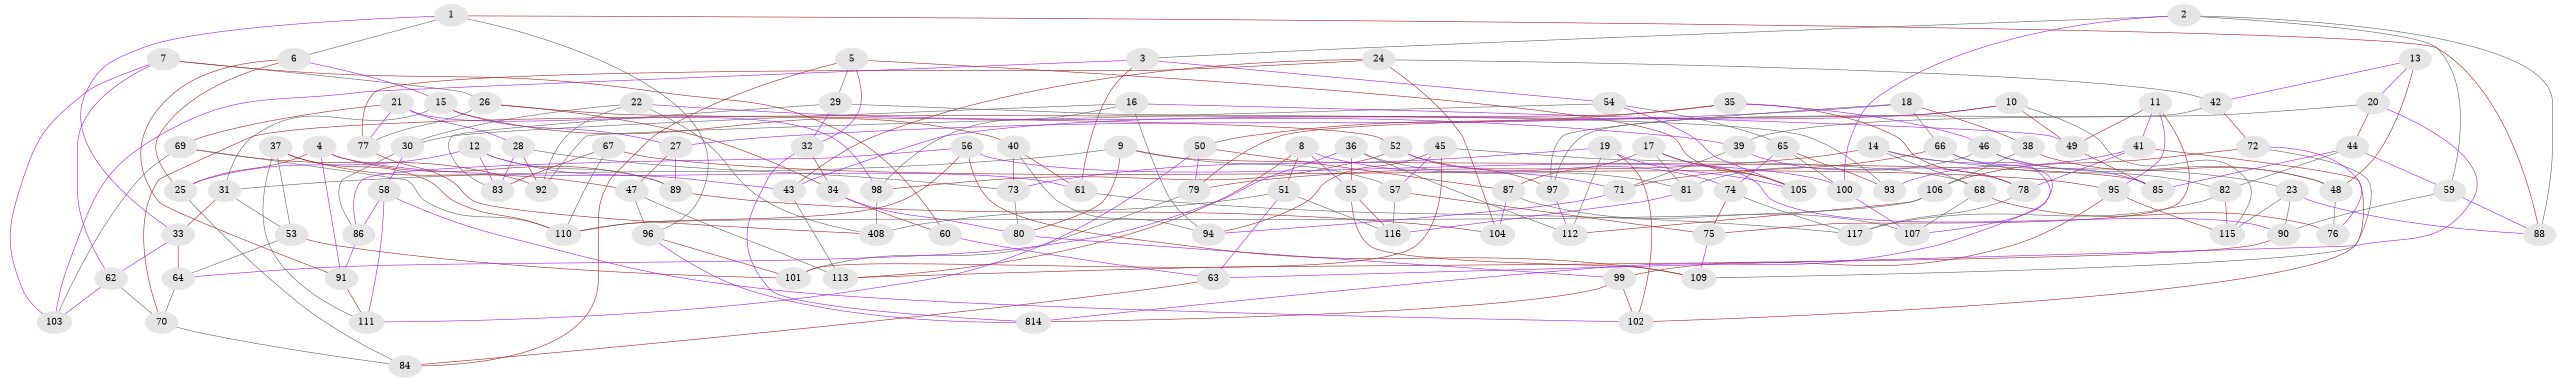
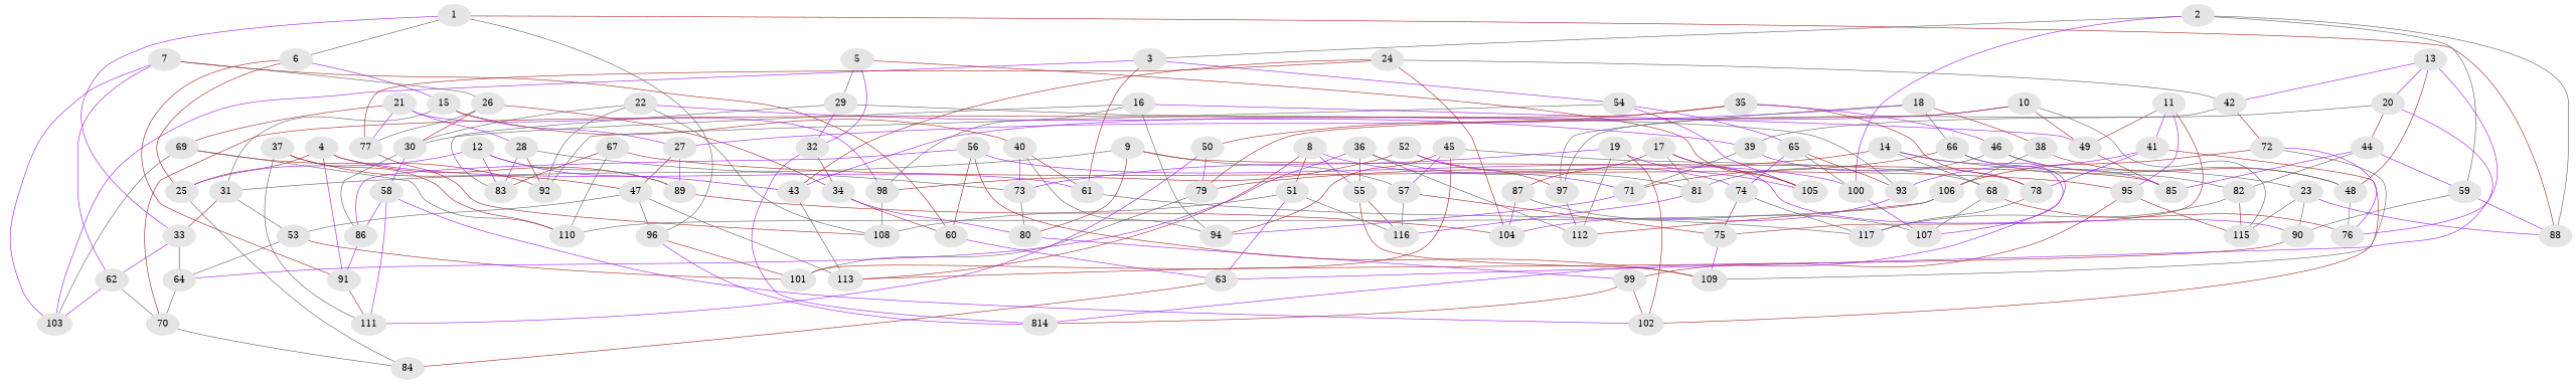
  graph {
    node [color=gray90 style=filled]
    edge [color=brown]
    1
    6
    33
    88
    96
    25
    91
    15
    62
    64
    n11 [label=814]
    101
    2
    3
    59
    100
    54
    61
    103
    90
    107
    105
    92
    65
    117
    4
    89
    84
    104
    111
    5
    29
    32
    83
    93
    34
    31
    27
    40
    7
    26
    60
    77
    52
    63
    70
    8
    51
    55
    71
    113
-   108 [label=408]
+   108
    116
    109
    94
    9
    57
    80
    85
    53
    75
    99
    10
    43
    49
    79
    115
    11
    41
    95
    102
    78
    12
    13
    20
    42
    48
    76
    39
    44
    97
    72
    14
    23
    68
    47
    73
    16
    30
    98
    58
    86
    17
    81
    87
    18
    38
    66
    106
    82
    112
    19
    21
    28
    69
    110
    22
    24
    74
    35
    46
    50
    36
    37
    67
    45
    56
    1 -- 6 [color=gray40]
    1 -- 33 [color=purple]
    1 -- 88
    1 -- 96 [color=gray40]
    6 -- 25
    6 -- 91
    6 -- 15 [color=purple]
    33 -- 62 [color=purple]
    33 -- 64
    96 -- n11 [color=purple]
    96 -- 101
    25 -- 84 [color=gray40]
    91 -- 111
    15 -- 31 [color=gray40]
    15 -- 27 [color=purple]
    15 -- 40
    62 -- 103 [color=purple]
    62 -- 70 [color=gray40]
    64 -- 70 [color=gray40]
    2 -- 88 [color=gray40]
    2 -- 3 [color=gray40]
    2 -- 59 [color=gray40]
    2 -- 100 [color=purple]
    3 -- 54 [color=purple]
    3 -- 61
    3 -- 103 [color=purple]
    59 -- 88 [color=purple]
    59 -- 90 [color=gray40]
    100 -- 107 [color=purple]
    54 -- 105 [color=purple]
    54 -- 92 [color=gray40]
-   54 -- 65 [color=gray40]
+   54 -- 65 [color=purple]
    61 -- 117 [color=gray40]
    90 -- 113
    65 -- 100 [color=gray40]
    65 -- 93
    65 -- 74 [color=purple]
    4 -- 25
    4 -- 91 [color=purple]
    4 -- 61 [color=purple]
    4 -- 89
    89 -- 104
    5 -- 105
-   5 -- 84
    5 -- 29 [color=gray40]
    5 -- 32 [color=purple]
    29 -- 32 [color=purple]
    29 -- 83 [color=gray40]
    29 -- 93 [color=gray40]
    32 -- n11 [color=purple]
    32 -- 34
+   93 -- 104 [color=purple]
    34 -- 60
    34 -- 80 [color=purple]
    31 -- 33
    31 -- 53 [color=gray40]
    27 -- 89 [color=purple]
    27 -- 47
    40 -- 61
    40 -- 94 [color=gray40]
    40 -- 73 [color=purple]
    7 -- 62 [color=purple]
    7 -- 103 [color=purple]
    7 -- 26 [color=gray40]
    7 -- 60
    26 -- 34
    26 -- 77 [color=gray40]
-   26 -- 52
+   26 -- 30
    60 -- 63 [color=purple]
    77 -- 108
    52 -- 97
    52 -- 98
    52 -- 74 [color=purple]
    63 -- 84
    70 -- 84 [color=gray40]
    8 -- 51
    8 -- 55 [color=purple]
    8 -- 71 [color=purple]
    8 -- 113
    51 -- 63 [color=purple]
    51 -- 108 [color=gray40]
    51 -- 116 [color=gray40]
    55 -- 116
    55 -- 109
    71 -- 94 [color=purple]
    9 -- 31 [color=gray40]
    9 -- 57 [color=gray40]
    9 -- 80
    9 -- 85
    57 -- 116 [color=gray40]
    57 -- 75
    80 -- 99 [color=purple]
    53 -- 64 [color=gray40]
    53 -- 101
    75 -- 109 [color=purple]
    99 -- n11
    99 -- 102
    10 -- 43 [color=purple]
    10 -- 49
    10 -- 79
    10 -- 115 [color=gray40]
    43 -- 113 [color=gray40]
    49 -- 85
    79 -- 101 [color=gray40]
    11 -- 75
    11 -- 49
    11 -- 41 [color=purple]
    11 -- 95 [color=purple]
    41 -- 93 [color=purple]
    41 -- 102
    41 -- 78 [color=purple]
    95 -- 99
    95 -- 115
    78 -- 117 [color=gray40]
    12 -- 25 [color=purple]
    12 -- 89 [color=gray40]
    12 -- 83 [color=purple]
    12 -- 43 [color=purple]
    13 -- 20 [color=purple]
    13 -- 42 [color=purple]
    13 -- 48
+   13 -- 76 [color=purple]
    20 -- 63 [color=purple]
    20 -- 39 [color=gray40]
    20 -- 44
    42 -- 97 [color=gray40]
    42 -- 72
    48 -- 76 [color=gray40]
    39 -- 71 [color=gray40]
    39 -- 78 [color=purple]
    44 -- 59 [color=purple]
    44 -- 85 [color=purple]
    44 -- 82 [color=gray40]
    97 -- 112 [color=purple]
    72 -- 109 [color=gray40]
    72 -- 76 [color=purple]
    72 -- 106
    14 -- n11 [color=purple]
    14 -- 79
    14 -- 23 [color=gray40]
    14 -- 68 [color=gray40]
    23 -- 88 [color=purple]
    23 -- 90 [color=gray40]
    23 -- 115 [color=gray40]
    68 -- 107 [color=gray40]
    68 -- 76
    47 -- 96 [color=gray40]
    47 -- 113 [color=gray40]
    73 -- 80 [color=gray40]
    16 -- 94 [color=gray40]
    16 -- 49 [color=purple]
    16 -- 30 [color=gray40]
    16 -- 98 [color=gray40]
    30 -- 58 [color=purple]
    30 -- 86 [color=gray40]
    98 -- 108 [color=gray40]
    58 -- 111 [color=purple]
    58 -- 102 [color=purple]
    58 -- 86 [color=purple]
    86 -- 91 [color=purple]
    17 -- 90 [color=purple]
    17 -- 105
    17 -- 81 [color=gray40]
    17 -- 87
    81 -- 116 [color=purple]
    87 -- 107 [color=gray40]
    87 -- 104 [color=purple]
    18 -- 27 [color=purple]
    18 -- 97 [color=gray40]
    18 -- 38
    18 -- 66 [color=gray40]
    38 -- 48
    38 -- 106 [color=gray40]
    66 -- 107 [color=purple]
    66 -- 71
    66 -- 82 [color=gray40]
    106 -- 112
    106 -- 110 [color=gray40]
    82 -- 117 [color=gray40]
    82 -- 115
    19 -- 105 [color=purple]
    19 -- 102
    19 -- 73 [color=purple]
    19 -- 112 [color=gray40]
    21 -- 77 [color=purple]
    21 -- 98 [color=purple]
    21 -- 28 [color=purple]
    21 -- 69
    28 -- 92
    28 -- 83 [color=purple]
    28 -- 73 [color=gray40]
    69 -- 103 [color=gray40]
    69 -- 92
    69 -- 110 [color=gray40]
    22 -- 92 [color=gray40]
    22 -- 108 [color=gray40]
    22 -- 39 [color=purple]
    22 -- 30 [color=gray40]
    24 -- 104
    24 -- 77
    24 -- 43
    24 -- 42 [color=gray40]
    74 -- 117 [color=gray40]
    74 -- 75
    35 -- 70
    35 -- 78
    35 -- 46 [color=purple]
    35 -- 50
    46 -- 85 [color=purple]
    46 -- 48 [color=gray40]
    46 -- 81 [color=gray40]
    50 -- 111 [color=purple]
    50 -- 79 [color=purple]
-   50 -- 87
    36 -- 64 [color=purple]
    36 -- 55
    36 -- 81 [color=gray40]
    36 -- 112 [color=gray40]
    37 -- 111 [color=gray40]
-   37 -- 53 [color=gray40]
+   47 -- 53 [color=gray40]
    37 -- 47
    37 -- 110
    67 -- 83
    67 -- 95
    67 -- 110 [color=gray40]
    45 -- 101
    45 -- 94
    45 -- 57 [color=purple]
    45 -- 68 [color=gray40]
    56 -- 100 [color=purple]
-   56 -- 110
+   56 -- 60
    56 -- 109
    56 -- 86 [color=purple]
  }
